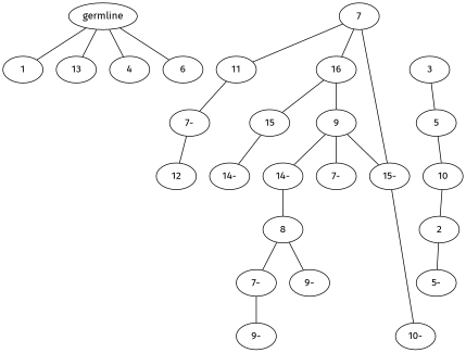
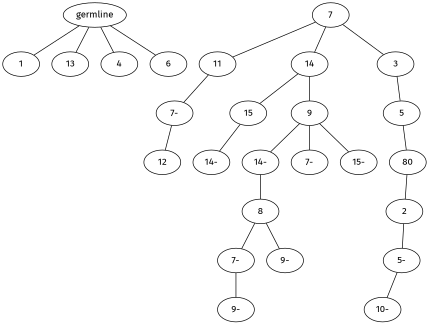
  graph {
    fontname="Fira Sans"
    node [fontname="Fira Sans"]
    edge [fontname="Fira Sans"]
    n1 [label=germline]
    n2 [label=1]
    n3 [label=13]
    n4 [label=4]
    n5 [label=6]
    n6 [label=7]
    n7 [label=11]
-   n8 [label=16]
+   n8 [label=14]
    n9 [label=3]
    n10 [label="7-"]
    n11 [label=15]
    n12 [label=9]
    n13 [label=5]
    n14 [label=12]
    n15 [label="14-"]
    n16 [label="14-"]
    n17 [label="15-"]
    n18 [label="7-"]
    n19 [label=8]
    n20 [label="7-"]
    n21 [label="9-"]
    n22 [label="9-"]
-   n23 [label=10]
+   n23 [label=80]
    n24 [label=2]
    n25 [label="5-"]
    n26 [label="10-"]
    n1 -- n2
    n1 -- n3
    n1 -- n4
    n1 -- n5
    n6 -- n7
    n6 -- n8
-   n6 -- n17
+   n6 -- n9
    n7 -- n10
    n8 -- n11
    n8 -- n12
    n9 -- n13
    n10 -- n14
    n11 -- n15
    n12 -- n16
    n12 -- n17
    n12 -- n18
    n13 -- n23
    n16 -- n19
    n19 -- n20
    n19 -- n21
    n20 -- n22
    n23 -- n24
    n24 -- n25
-   n17 -- n26
+   n25 -- n26
  }
